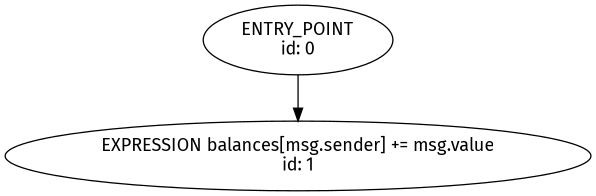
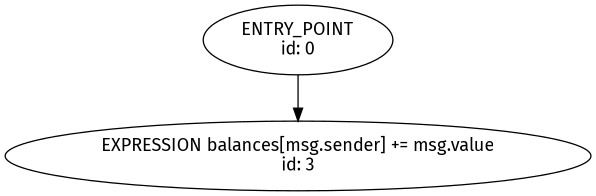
  digraph {
    fontname="Fira Sans"
    node [fontname="Fira Sans"]
    n1 [label="ENTRY_POINT\nid: 0"]
-   n2 [label="EXPRESSION balances[msg.sender] += msg.value\nid: 1"]
+   n2 [label="EXPRESSION balances[msg.sender] += msg.value\nid: 3"]
    n1 -> n2 [fontname="Fira Sans"]
  }
